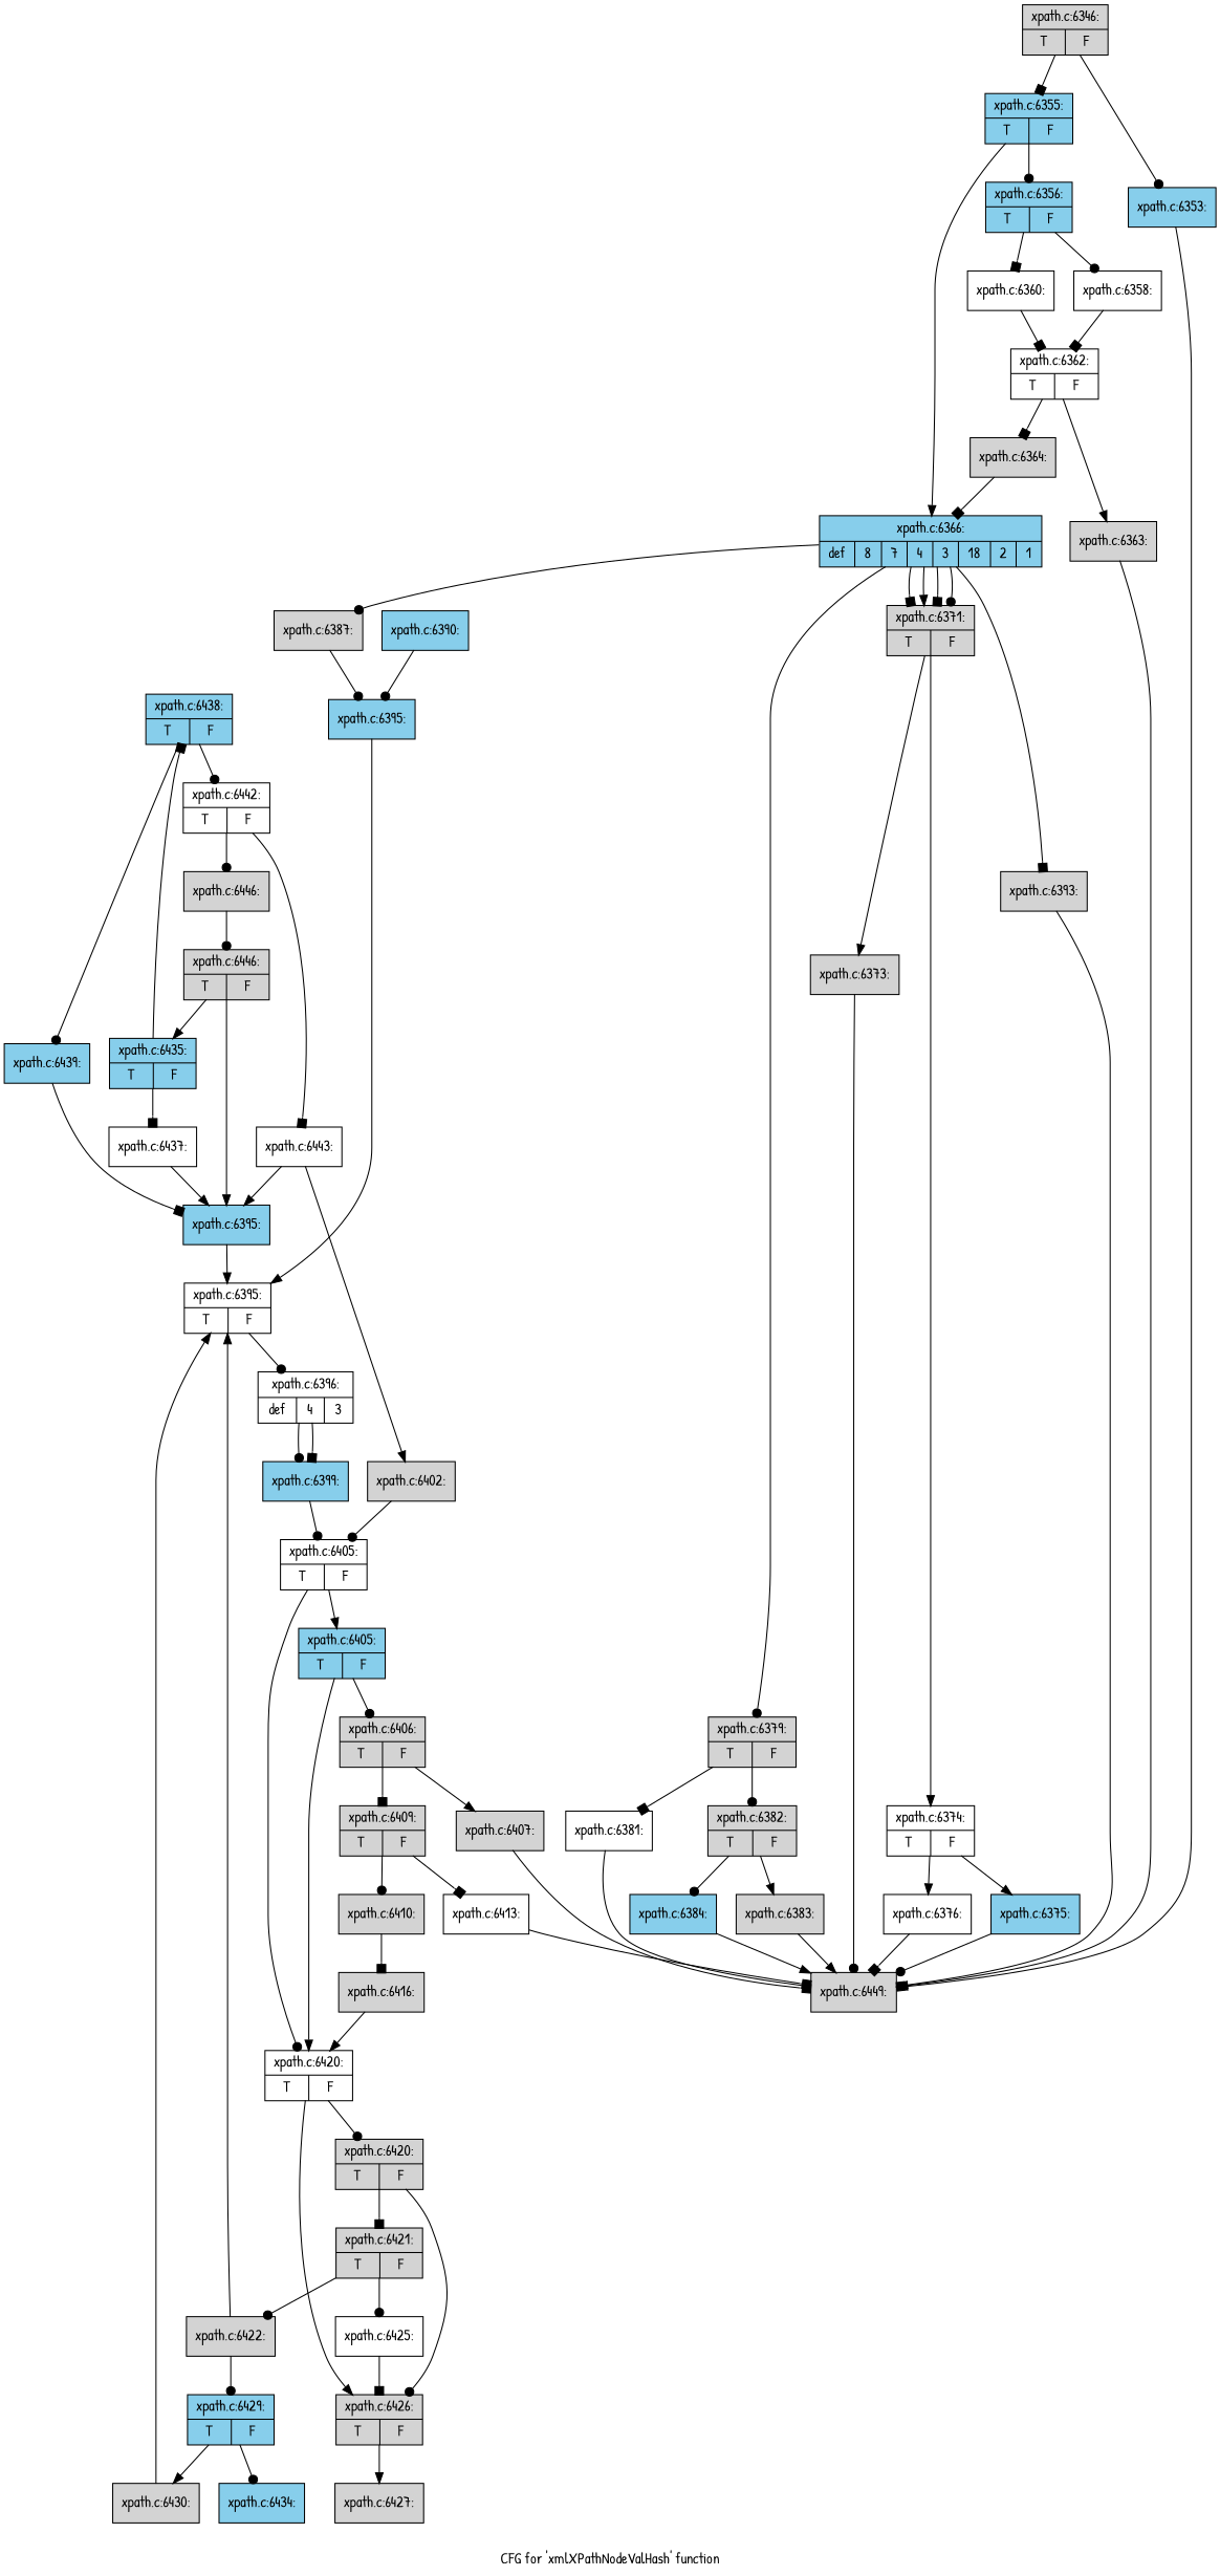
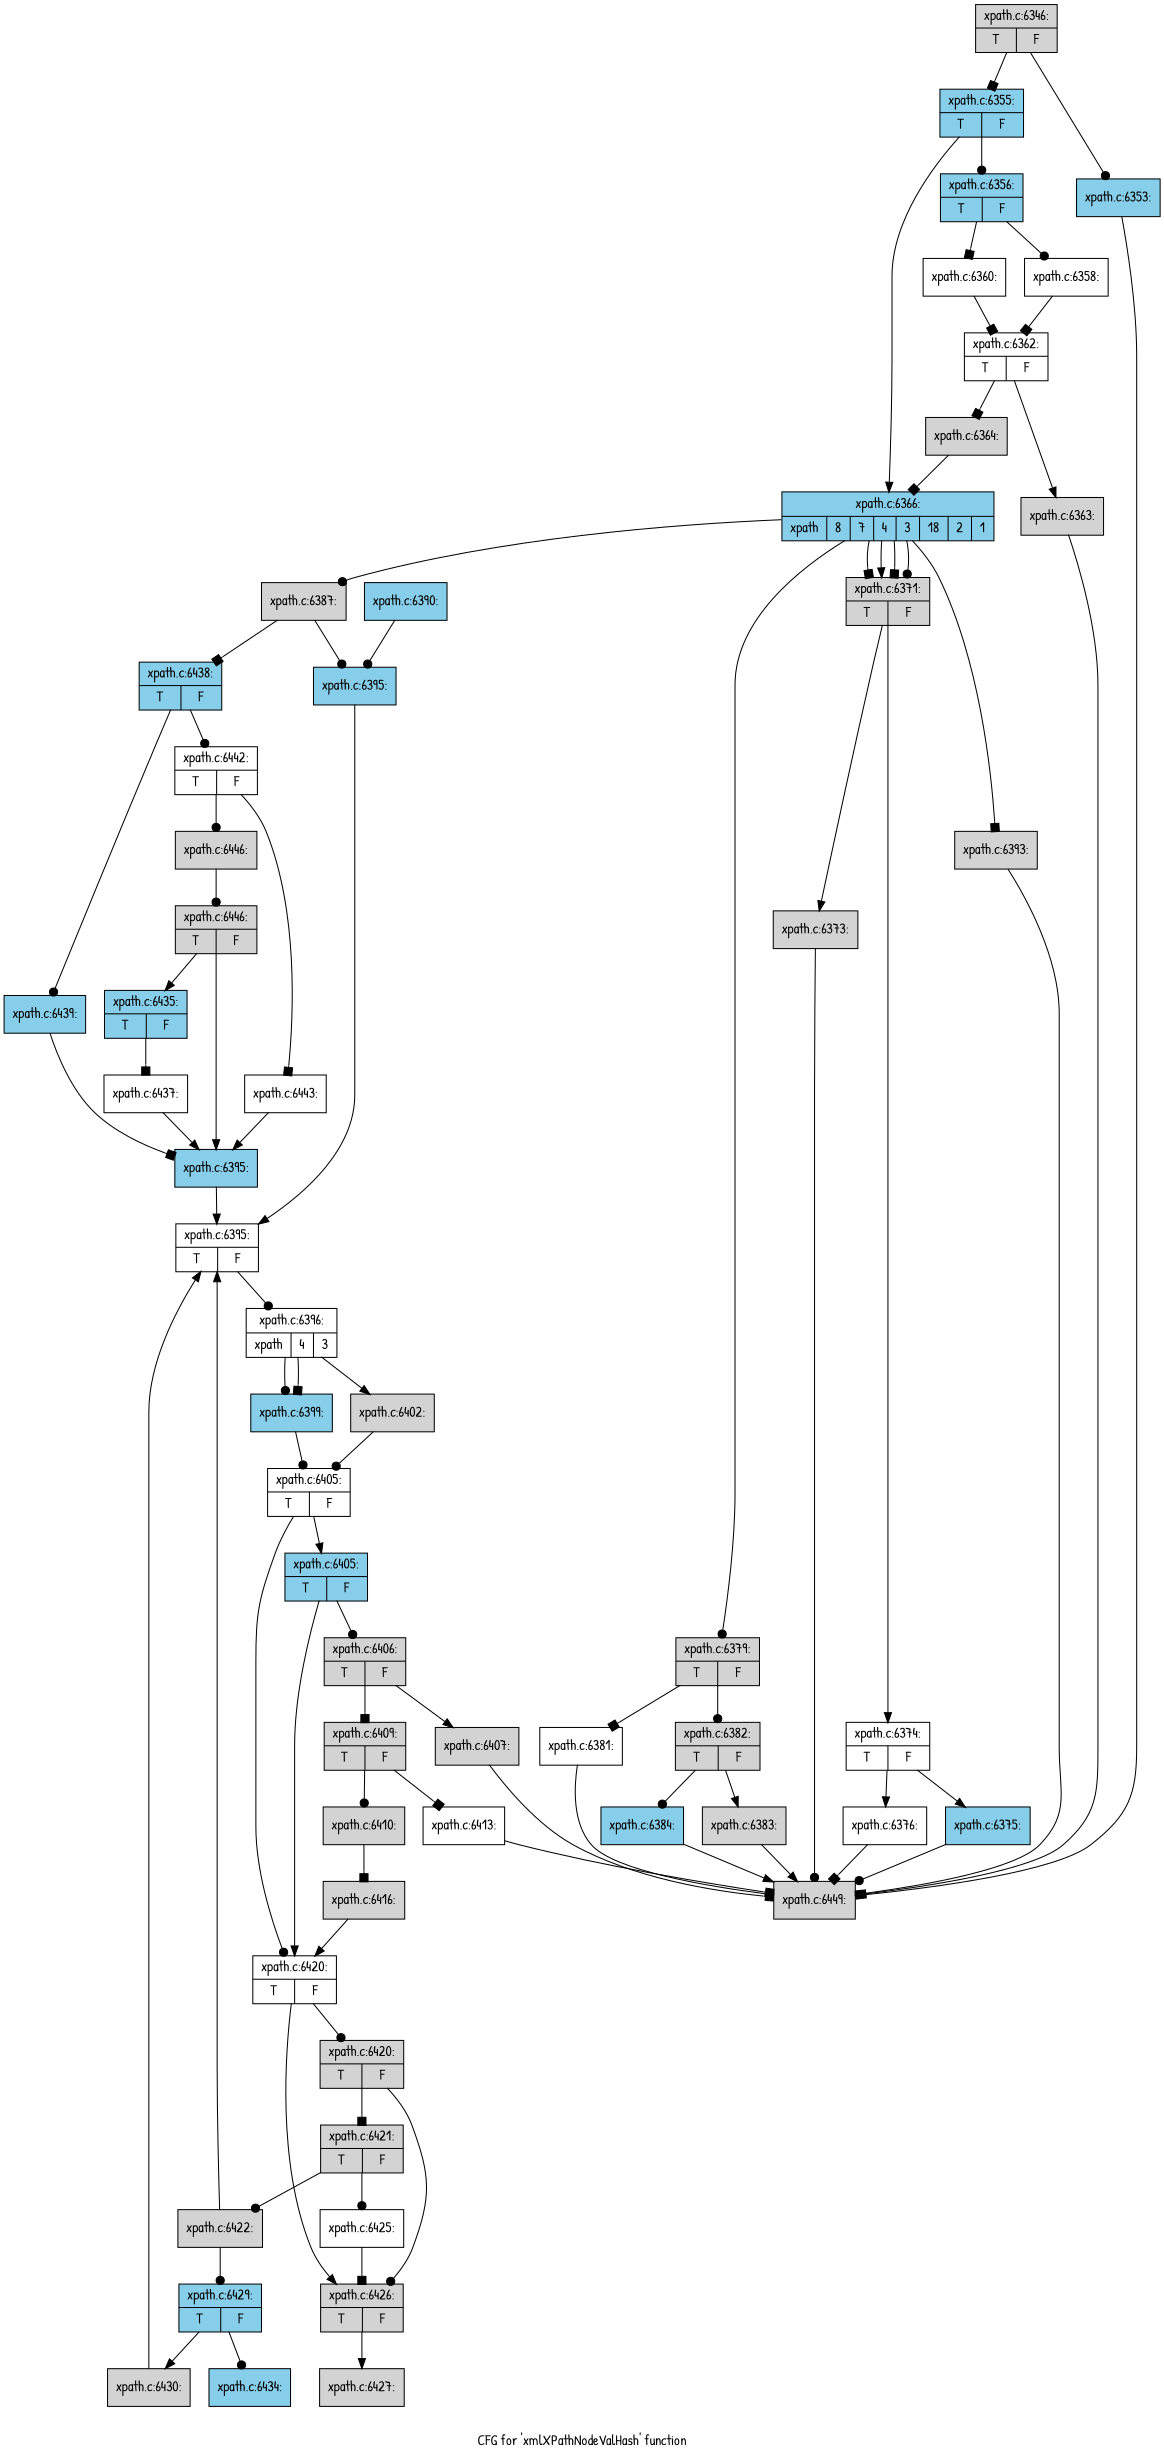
  digraph {
    fontname="Patrick Hand"
    label="CFG for 'xmlXPathNodeValHash' function"
    node [fillcolor=lightgrey fontname="Patrick Hand" shape=record style=filled]
    edge [arrowhead=dot fontname="Patrick Hand"]
    n1 [label="{xpath.c:6346:|{<s0>T|<s1>F}}"]
    n2 [fillcolor=skyblue label="{xpath.c:6353:}"]
    n3 [fillcolor=skyblue label="{xpath.c:6355:|{<s0>T|<s1>F}}"]
    n4 [label="{xpath.c:6449:}"]
    n5 [fillcolor=skyblue label="{xpath.c:6356:|{<s0>T|<s1>F}}"]
-   n6 [fillcolor=skyblue label="{xpath.c:6366:|{<s0>def|<s1>8|<s2>7|<s3>4|<s4>3|<s5>18|<s6>2|<s7>1}}"]
+   n6 [fillcolor=skyblue label="{xpath.c:6366:|{<s0>xpath|<s1>8|<s2>7|<s3>4|<s4>3|<s5>18|<s6>2|<s7>1}}"]
    n7 [fillcolor=white label="{xpath.c:6358:}"]
    n8 [fillcolor=white label="{xpath.c:6360:}"]
    n9 [label="{xpath.c:6393:}"]
    n10 [label="{xpath.c:6371:|{<s0>T|<s1>F}}"]
    n11 [label="{xpath.c:6379:|{<s0>T|<s1>F}}"]
    n12 [label="{xpath.c:6387:}"]
    n13 [fillcolor=white label="{xpath.c:6362:|{<s0>T|<s1>F}}"]
    n14 [label="{xpath.c:6373:}"]
    n15 [fillcolor=white label="{xpath.c:6374:|{<s0>T|<s1>F}}"]
    n16 [fillcolor=white label="{xpath.c:6381:}"]
    n17 [label="{xpath.c:6382:|{<s0>T|<s1>F}}"]
    n18 [fillcolor=skyblue label="{xpath.c:6395:}"]
    n19 [fillcolor=skyblue label="{xpath.c:6390:}"]
    n20 [label="{xpath.c:6363:}"]
    n21 [label="{xpath.c:6364:}"]
    n22 [fillcolor=skyblue label="{xpath.c:6375:}"]
    n23 [fillcolor=white label="{xpath.c:6376:}"]
    n24 [label="{xpath.c:6383:}"]
    n25 [fillcolor=skyblue label="{xpath.c:6384:}"]
    n26 [fillcolor=white label="{xpath.c:6395:|{<s0>T|<s1>F}}"]
-   n27 [fillcolor=white label="{xpath.c:6396:|{<s0>def|<s1>4|<s2>3}}"]
+   n27 [fillcolor=white label="{xpath.c:6396:|{<s0>xpath|<s1>4|<s2>3}}"]
    n28 [label="{xpath.c:6402:}"]
    n29 [fillcolor=skyblue label="{xpath.c:6399:}"]
    n30 [fillcolor=white label="{xpath.c:6405:|{<s0>T|<s1>F}}"]
    n31 [fillcolor=skyblue label="{xpath.c:6405:|{<s0>T|<s1>F}}"]
    n32 [fillcolor=white label="{xpath.c:6420:|{<s0>T|<s1>F}}"]
    n33 [label="{xpath.c:6406:|{<s0>T|<s1>F}}"]
    n34 [label="{xpath.c:6420:|{<s0>T|<s1>F}}"]
    n35 [label="{xpath.c:6426:|{<s0>T|<s1>F}}"]
    n36 [label="{xpath.c:6407:}"]
    n37 [label="{xpath.c:6409:|{<s0>T|<s1>F}}"]
    n38 [label="{xpath.c:6421:|{<s0>T|<s1>F}}"]
    n39 [label="{xpath.c:6427:}"]
    n40 [label="{xpath.c:6410:}"]
    n41 [fillcolor=white label="{xpath.c:6413:}"]
    n42 [label="{xpath.c:6416:}"]
    n43 [label="{xpath.c:6422:}"]
    n44 [fillcolor=white label="{xpath.c:6425:}"]
    n45 [fillcolor=skyblue label="{xpath.c:6429:|{<s0>T|<s1>F}}"]
    n46 [label="{xpath.c:6430:}"]
    n47 [fillcolor=skyblue label="{xpath.c:6434:}"]
    n48 [fillcolor=skyblue label="{xpath.c:6435:|{<s0>T|<s1>F}}"]
    n49 [fillcolor=white label="{xpath.c:6437:}"]
    n50 [fillcolor=skyblue label="{xpath.c:6438:|{<s0>T|<s1>F}}"]
    n51 [fillcolor=skyblue label="{xpath.c:6395:}"]
    n52 [fillcolor=skyblue label="{xpath.c:6439:}"]
    n53 [fillcolor=white label="{xpath.c:6442:|{<s0>T|<s1>F}}"]
    n54 [fillcolor=white label="{xpath.c:6443:}"]
    n55 [label="{xpath.c:6446:}"]
    n56 [label="{xpath.c:6446:|{<s0>T|<s1>F}}"]
    n1 -> n2
    n1 -> n3 [arrowhead=box]
    n2 -> n4 [arrowhead=normal]
    n3 -> n5
    n3 -> n6 [arrowhead=normal]
    n5 -> n7
    n5 -> n8 [arrowhead=box]
    n6 -> n9 [arrowhead=box]
    n6 -> n10 [arrowhead=box]
    n6 -> n10 [arrowhead=normal]
    n6 -> n10 [arrowhead=box]
    n6 -> n10
    n6 -> n11
    n6 -> n12
    n7 -> n13 [arrowhead=box]
    n8 -> n13 [arrowhead=box]
    n9 -> n4 [arrowhead=normal]
    n10 -> n14 [arrowhead=normal]
    n10 -> n15 [arrowhead=normal]
    n11 -> n16 [arrowhead=box]
    n11 -> n17
    n12 -> n18
    n13 -> n20 [arrowhead=normal]
    n13 -> n21 [arrowhead=box]
    n14 -> n4
    n15 -> n22 [arrowhead=normal]
    n15 -> n23 [arrowhead=normal]
    n16 -> n4
    n17 -> n24 [arrowhead=normal]
    n17 -> n25
    n18 -> n26 [arrowhead=normal]
    n19 -> n18
    n20 -> n4 [arrowhead=box]
    n21 -> n6 [arrowhead=box]
    n22 -> n4
    n23 -> n4 [arrowhead=box]
    n24 -> n4 [arrowhead=normal]
    n25 -> n4 [arrowhead=normal]
    n26 -> n27
-   n54 -> n28 [arrowhead=normal]
+   n27 -> n28 [arrowhead=normal]
    n27 -> n29
    n27 -> n29 [arrowhead=box]
    n28 -> n30
    n29 -> n30
    n30 -> n31 [arrowhead=normal]
    n30 -> n32
    n31 -> n32 [arrowhead=normal]
    n31 -> n33
    n32 -> n34
    n32 -> n35 [arrowhead=normal]
    n33 -> n36 [arrowhead=normal]
    n33 -> n37 [arrowhead=box]
    n34 -> n35
    n34 -> n38 [arrowhead=box]
    n35 -> n39 [arrowhead=normal]
    n36 -> n4 [arrowhead=box]
    n37 -> n40
    n37 -> n41 [arrowhead=box]
    n38 -> n43
    n38 -> n44
    n40 -> n42 [arrowhead=box]
    n41 -> n4 [arrowhead=box]
    n42 -> n32 [arrowhead=normal]
    n43 -> n26 [arrowhead=normal]
    n43 -> n45
    n44 -> n35 [arrowhead=box]
    n45 -> n46 [arrowhead=normal]
    n45 -> n47
    n46 -> n26 [arrowhead=normal]
    n48 -> n49 [arrowhead=box]
-   n48 -> n50 [arrowhead=box]
+   n12 -> n50 [arrowhead=box]
    n49 -> n51 [arrowhead=normal]
    n50 -> n52
    n50 -> n53
    n51 -> n26 [arrowhead=normal]
    n52 -> n51 [arrowhead=box]
    n53 -> n54 [arrowhead=box]
    n53 -> n55
    n54 -> n51 [arrowhead=normal]
    n55 -> n56
    n56 -> n48 [arrowhead=normal]
    n56 -> n51 [arrowhead=normal]
  }
